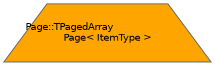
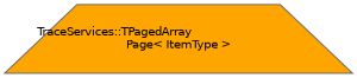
  digraph {
    rankdir=LR
-   n1 [color=grey40 fillcolor=orange fontname=Helvetica fontsize=10 height=0.2 label="Page::TPagedArray\lPage\< ItemType \>" shape=trapezium style=filled width=0.4]
+   n1 [color=grey40 fillcolor=orange fontname=Helvetica fontsize=10 height=0.2 label="TraceServices::TPagedArray\lPage\< ItemType \>" shape=trapezium style=filled width=0.4]
  }
